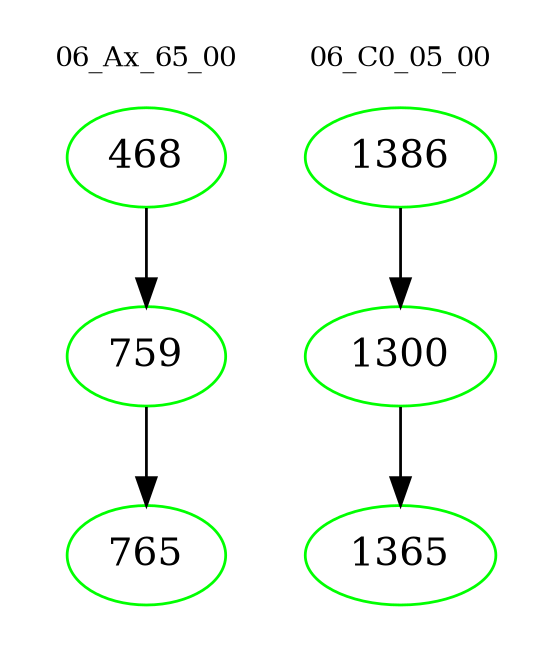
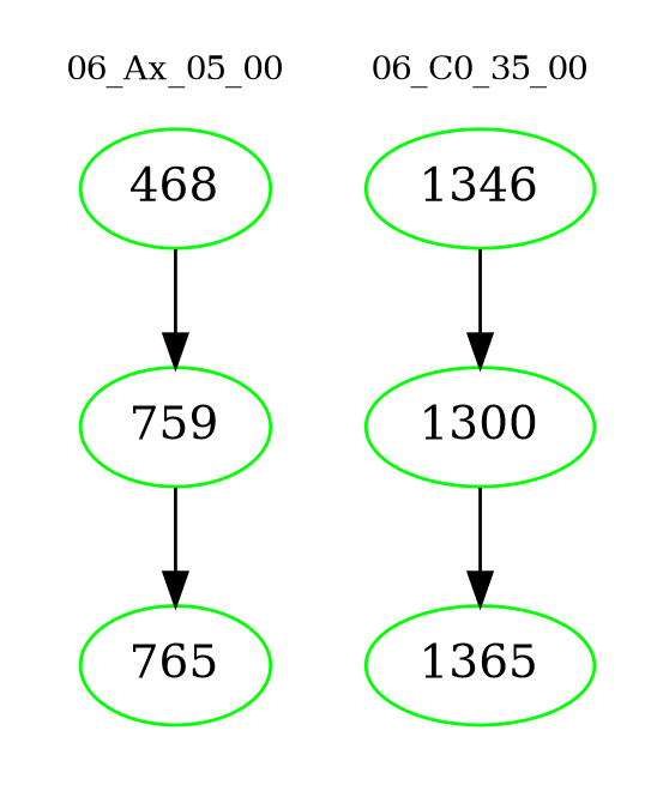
  digraph {
    node [color=green]
    edge [color=black]
    n1 [label=468]
    n2 [label=759]
    n3 [label=765]
-   n4 [label=1386]
+   n4 [label=1346]
    n5 [label=1300]
    n6 [label=1365]
    subgraph cluster_1 {
      color=white
      fontsize=10
-     label="06_Ax_65_00"
+     label="06_Ax_05_00"
      n1
      n2
      n3
    }
    subgraph cluster_2 {
      color=white
      fontsize=10
-     label="06_C0_05_00"
+     label="06_C0_35_00"
      n4
      n5
      n6
    }
    n1 -> n2
    n2 -> n3
    n4 -> n5
    n5 -> n6
  }
